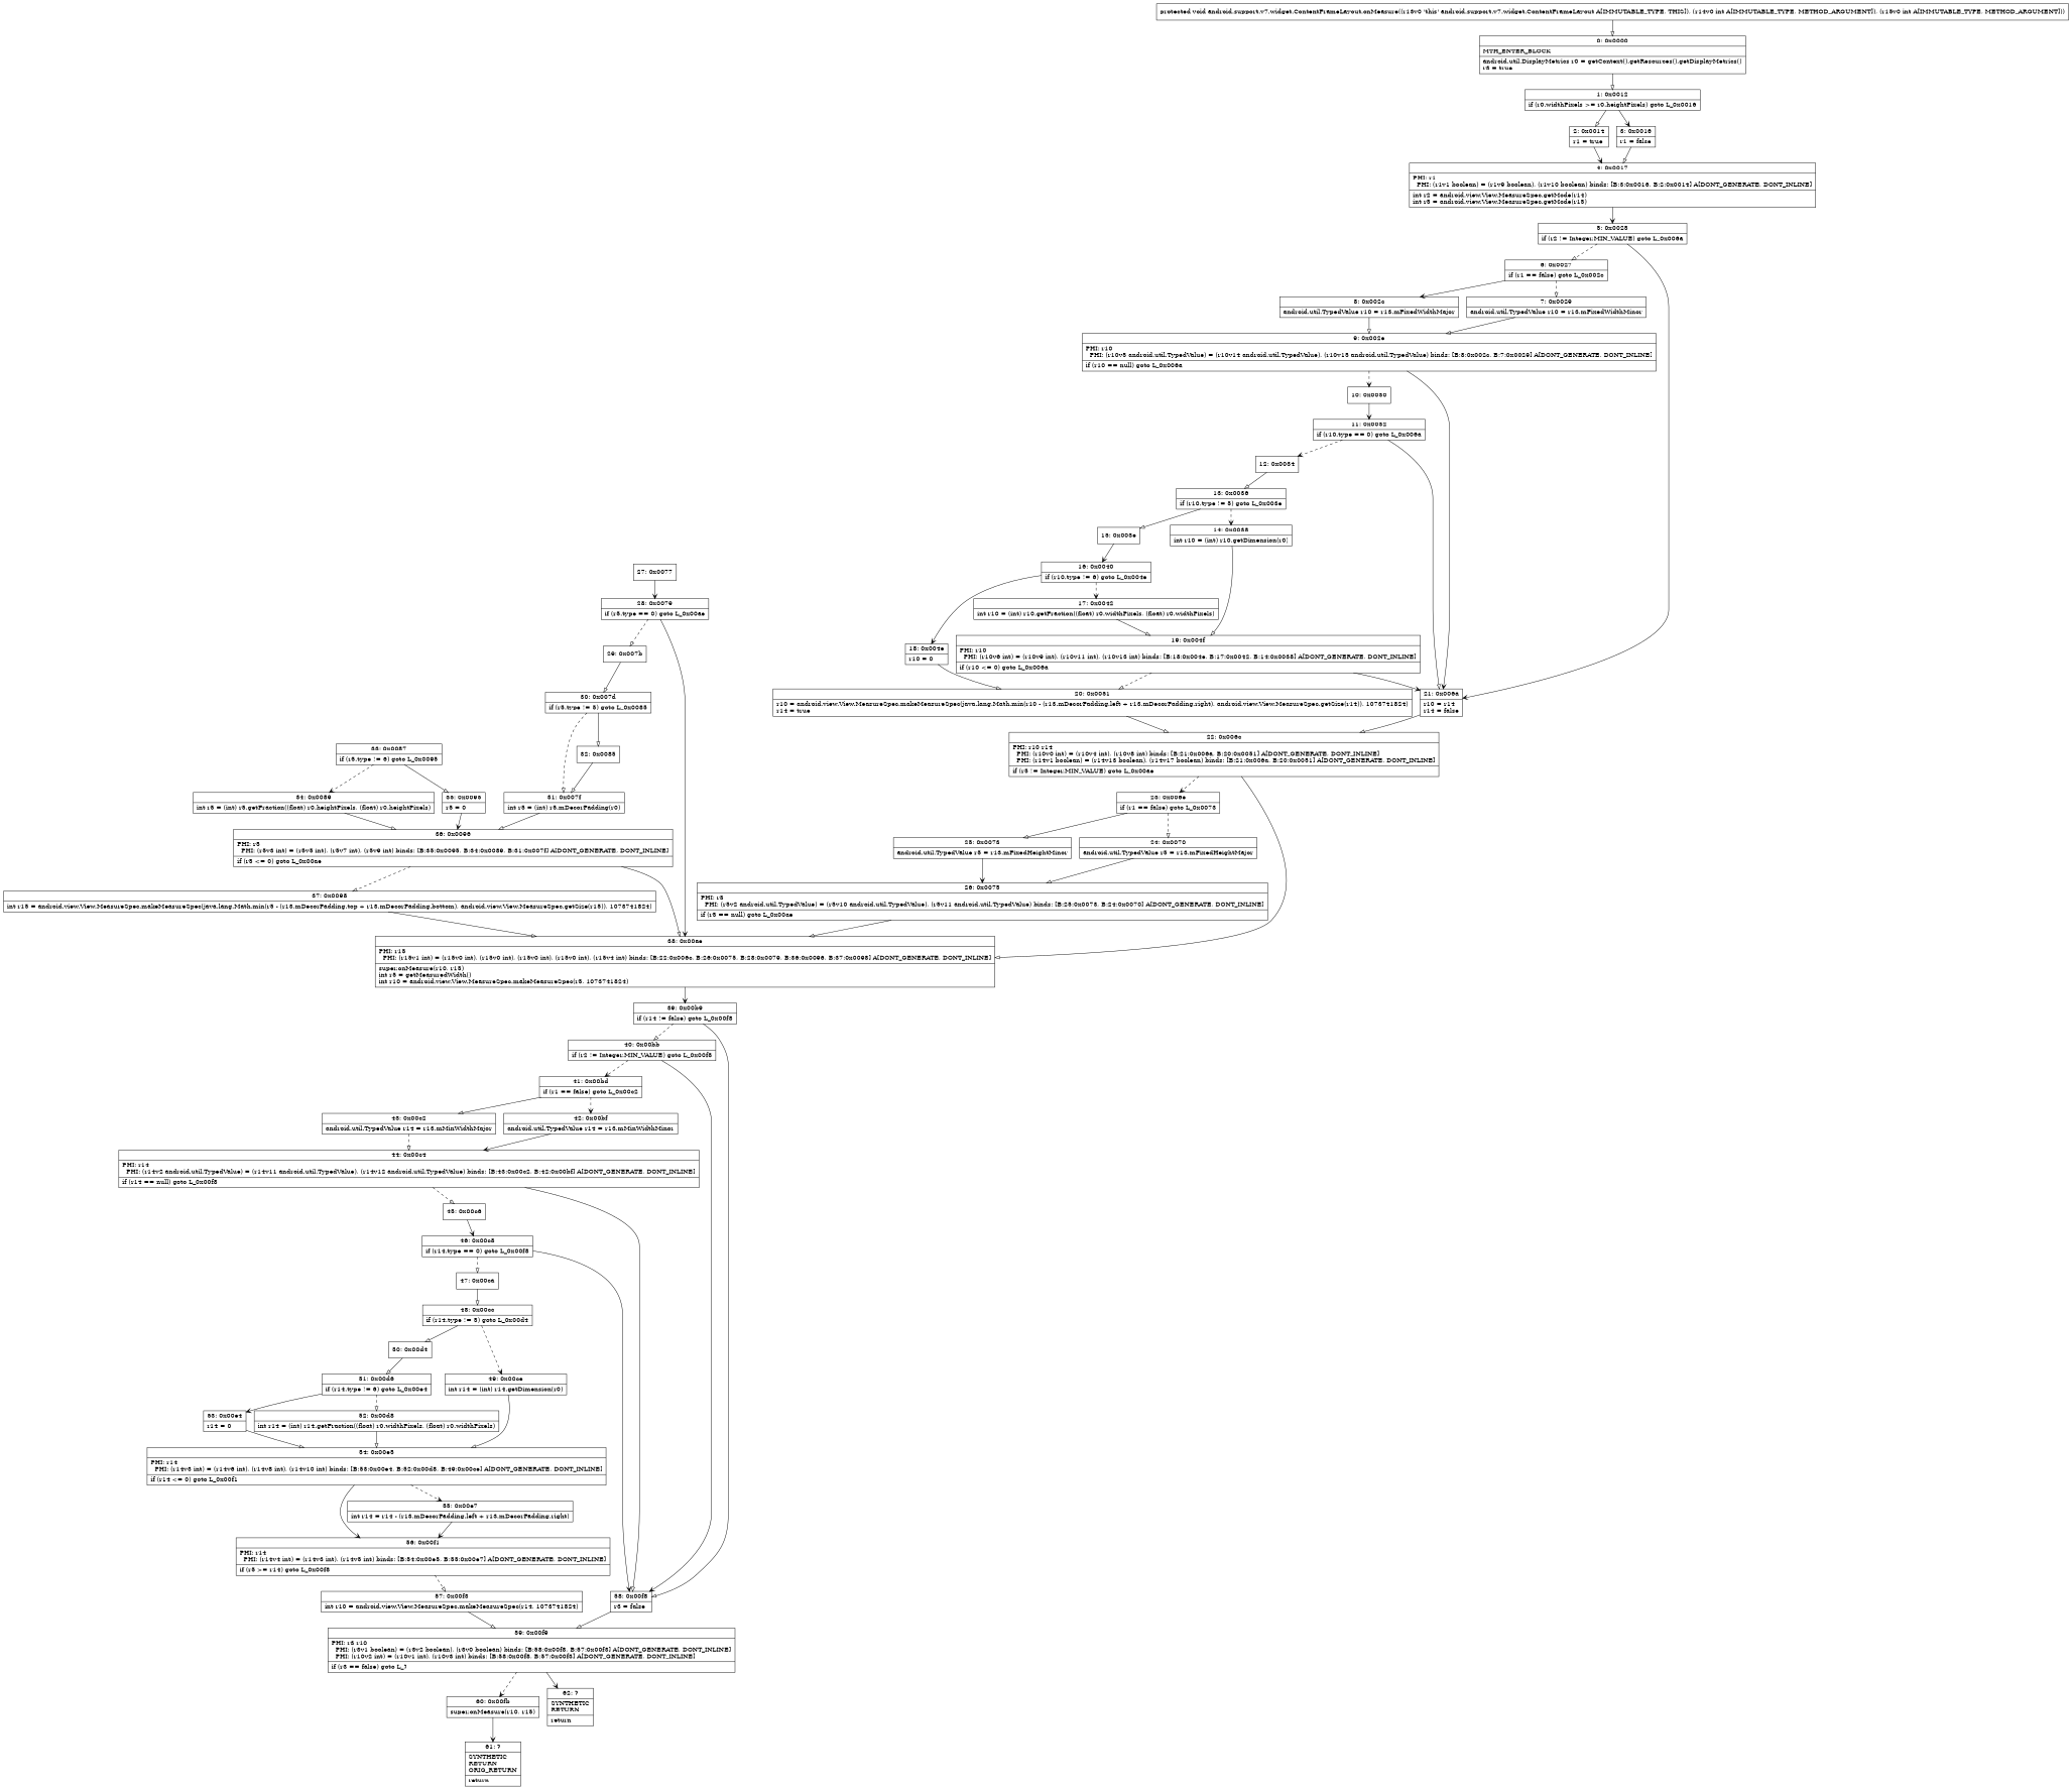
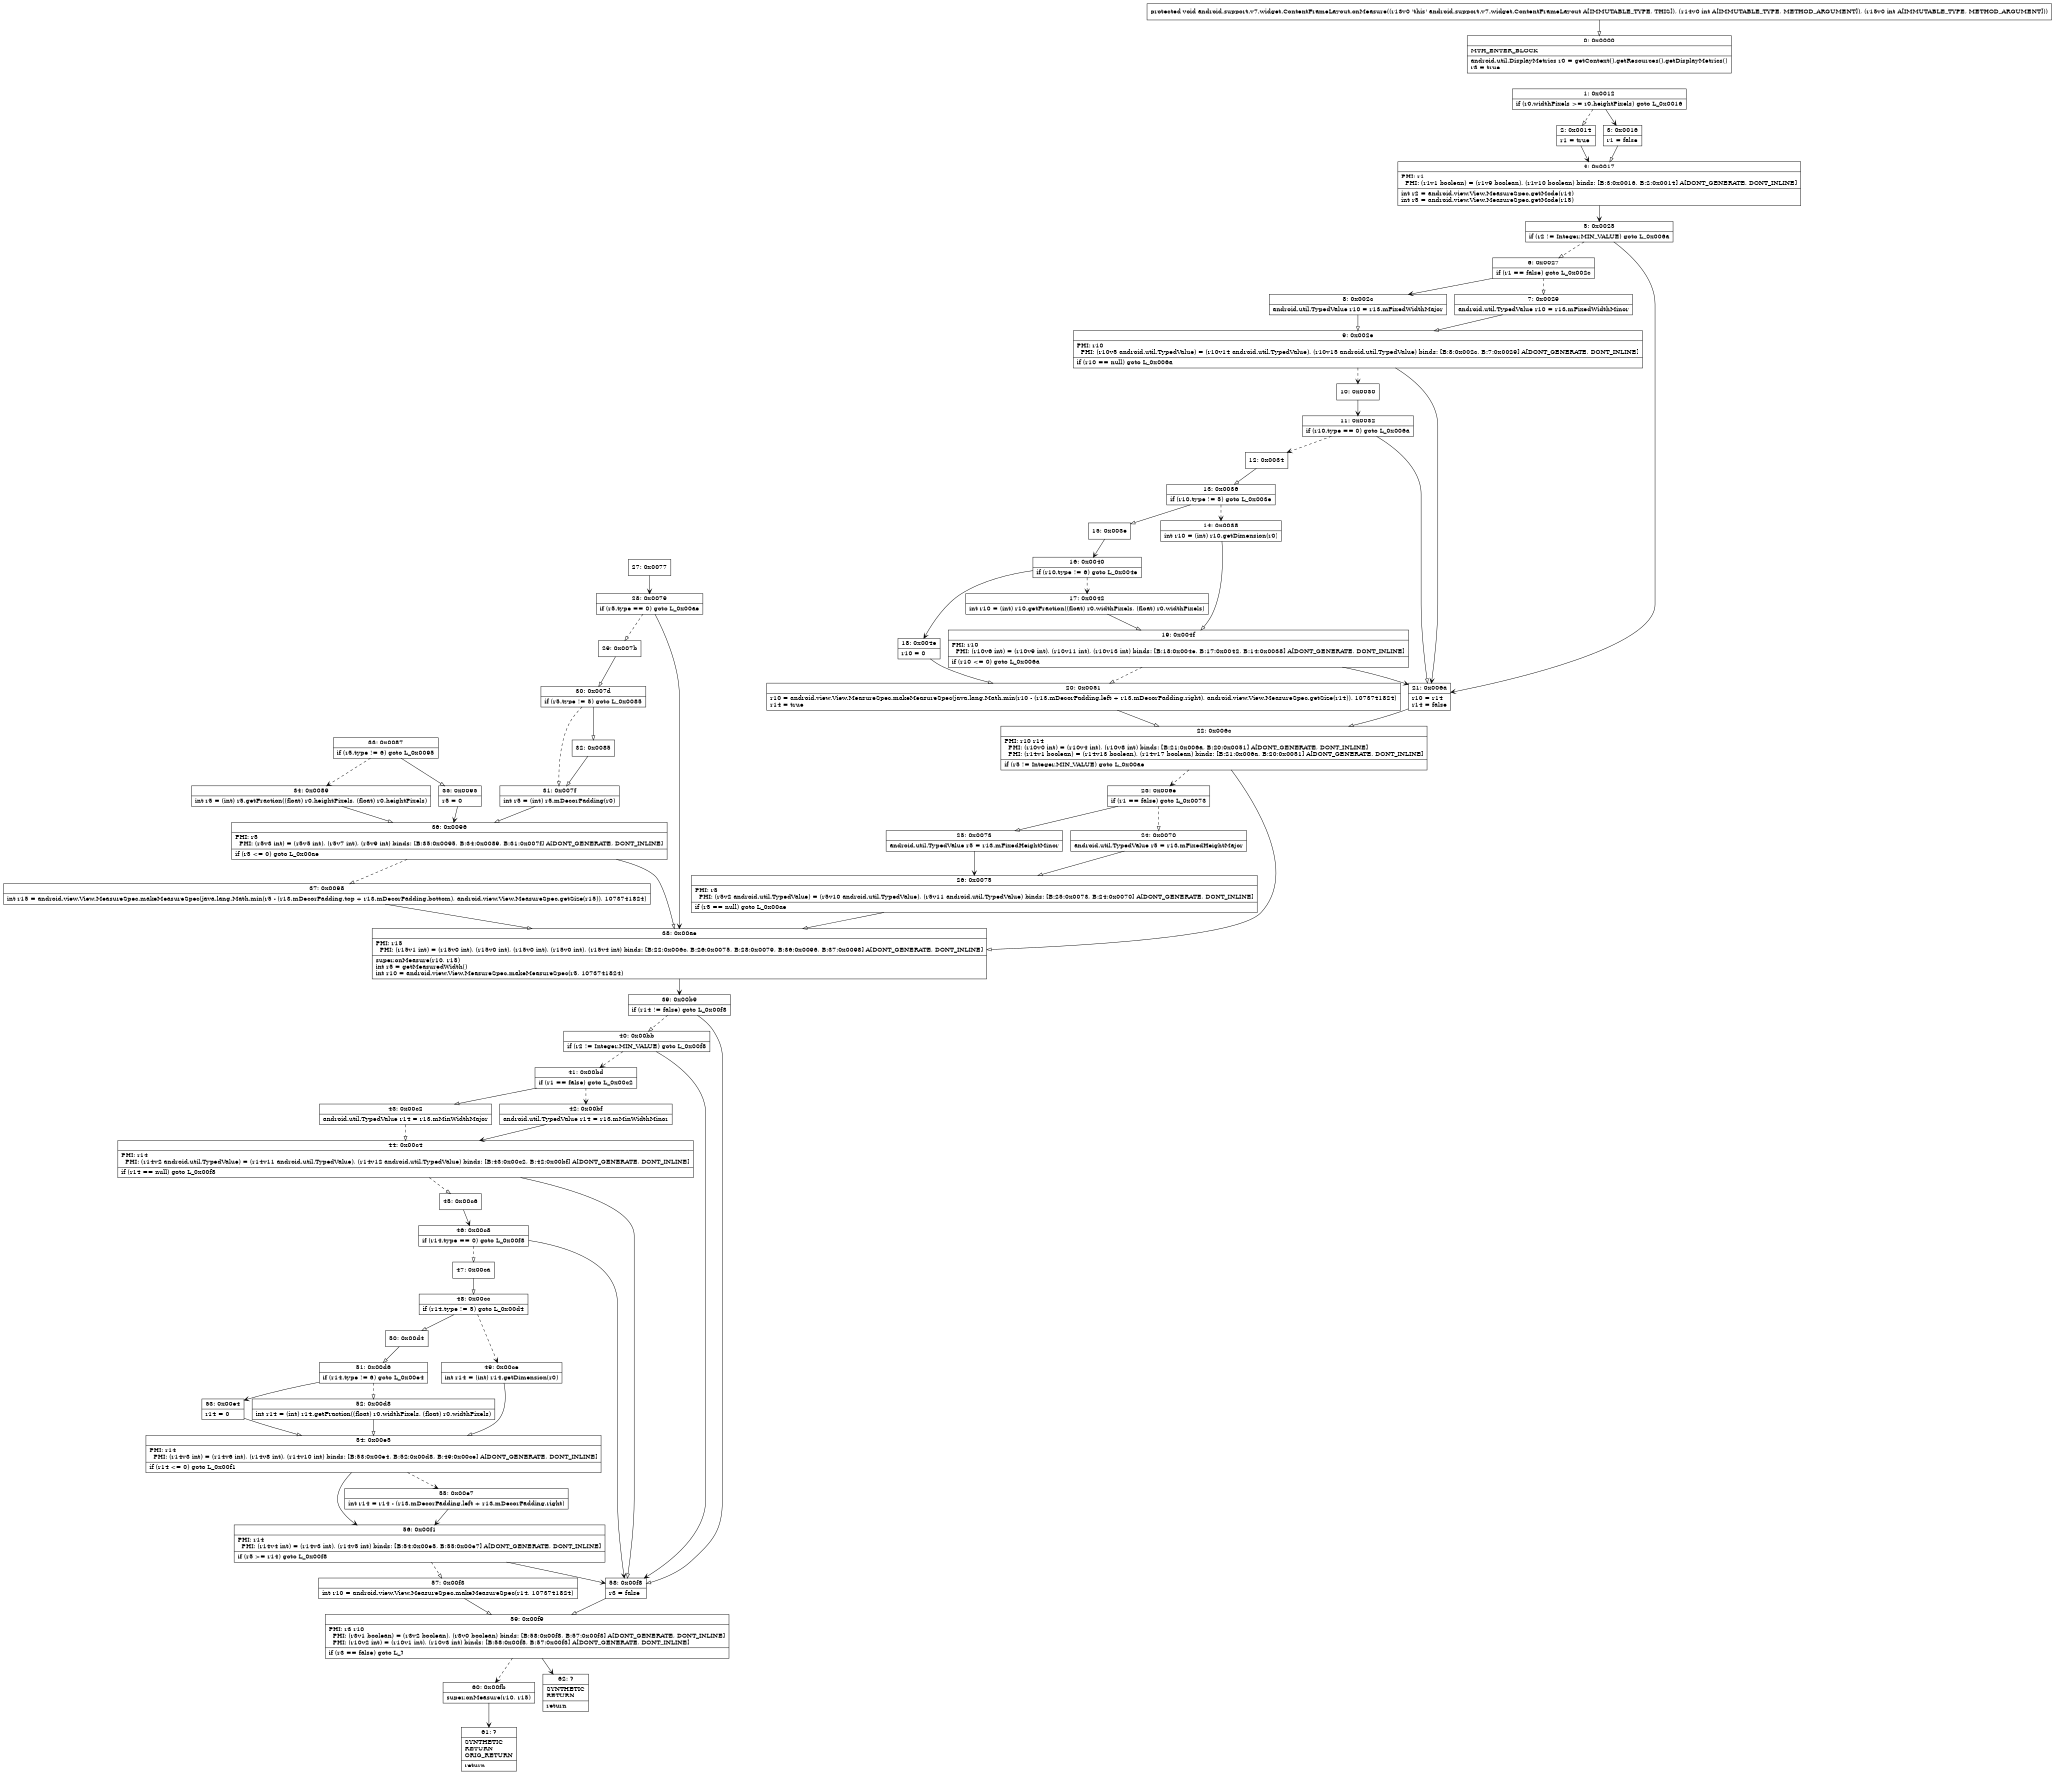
  digraph {
    node [shape=record]
    edge [arrowhead=onormal]
    n1 [label="{0\:\ 0x0000|MTH_ENTER_BLOCK\l|android.util.DisplayMetrics r0 = getContext().getResources().getDisplayMetrics()\lr3 = true\l}"]
    n2 [label="{1\:\ 0x0012|if (r0.widthPixels \>= r0.heightPixels) goto L_0x0016\l}"]
    n3 [label="{2\:\ 0x0014|r1 = true\l}"]
    n4 [label="{3\:\ 0x0016|r1 = false\l}"]
    n5 [label="{4\:\ 0x0017|PHI: r1 \l  PHI: (r1v1 boolean) = (r1v9 boolean), (r1v10 boolean) binds: [B:3:0x0016, B:2:0x0014] A[DONT_GENERATE, DONT_INLINE]\l|int r2 = android.view.View.MeasureSpec.getMode(r14)\lint r5 = android.view.View.MeasureSpec.getMode(r15)\l}"]
    n6 [label="{5\:\ 0x0025|if (r2 != Integer.MIN_VALUE) goto L_0x006a\l}"]
    n7 [label="{6\:\ 0x0027|if (r1 == false) goto L_0x002c\l}"]
    n8 [label="{21\:\ 0x006a|r10 = r14\lr14 = false\l}"]
    n9 [label="{7\:\ 0x0029|android.util.TypedValue r10 = r13.mFixedWidthMinor\l}"]
    n10 [label="{8\:\ 0x002c|android.util.TypedValue r10 = r13.mFixedWidthMajor\l}"]
    n11 [label="{22\:\ 0x006c|PHI: r10 r14 \l  PHI: (r10v0 int) = (r10v4 int), (r10v8 int) binds: [B:21:0x006a, B:20:0x0051] A[DONT_GENERATE, DONT_INLINE]\l  PHI: (r14v1 boolean) = (r14v13 boolean), (r14v17 boolean) binds: [B:21:0x006a, B:20:0x0051] A[DONT_GENERATE, DONT_INLINE]\l|if (r5 != Integer.MIN_VALUE) goto L_0x00ae\l}"]
    n12 [label="{9\:\ 0x002e|PHI: r10 \l  PHI: (r10v5 android.util.TypedValue) = (r10v14 android.util.TypedValue), (r10v15 android.util.TypedValue) binds: [B:8:0x002c, B:7:0x0029] A[DONT_GENERATE, DONT_INLINE]\l|if (r10 == null) goto L_0x006a\l}"]
    n13 [label="{10\:\ 0x0030}"]
    n14 [label="{11\:\ 0x0032|if (r10.type == 0) goto L_0x006a\l}"]
    n15 [label="{12\:\ 0x0034}"]
    n16 [label="{13\:\ 0x0036|if (r10.type != 5) goto L_0x003e\l}"]
    n17 [label="{14\:\ 0x0038|int r10 = (int) r10.getDimension(r0)\l}"]
    n18 [label="{15\:\ 0x003e}"]
    n19 [label="{19\:\ 0x004f|PHI: r10 \l  PHI: (r10v6 int) = (r10v9 int), (r10v11 int), (r10v13 int) binds: [B:18:0x004e, B:17:0x0042, B:14:0x0038] A[DONT_GENERATE, DONT_INLINE]\l|if (r10 \<= 0) goto L_0x006a\l}"]
    n20 [label="{16\:\ 0x0040|if (r10.type != 6) goto L_0x004e\l}"]
    n21 [label="{20\:\ 0x0051|r10 = android.view.View.MeasureSpec.makeMeasureSpec(java.lang.Math.min(r10 \- (r13.mDecorPadding.left + r13.mDecorPadding.right), android.view.View.MeasureSpec.getSize(r14)), 1073741824)\lr14 = true\l}"]
    n22 [label="{17\:\ 0x0042|int r10 = (int) r10.getFraction((float) r0.widthPixels, (float) r0.widthPixels)\l}"]
    n23 [label="{18\:\ 0x004e|r10 = 0\l}"]
    n24 [label="{23\:\ 0x006e|if (r1 == false) goto L_0x0073\l}"]
    n25 [label="{38\:\ 0x00ae|PHI: r15 \l  PHI: (r15v1 int) = (r15v0 int), (r15v0 int), (r15v0 int), (r15v0 int), (r15v4 int) binds: [B:22:0x006c, B:26:0x0075, B:28:0x0079, B:36:0x0096, B:37:0x0098] A[DONT_GENERATE, DONT_INLINE]\l|super.onMeasure(r10, r15)\lint r5 = getMeasuredWidth()\lint r10 = android.view.View.MeasureSpec.makeMeasureSpec(r5, 1073741824)\l}"]
    n26 [label="{24\:\ 0x0070|android.util.TypedValue r5 = r13.mFixedHeightMajor\l}"]
    n27 [label="{25\:\ 0x0073|android.util.TypedValue r5 = r13.mFixedHeightMinor\l}"]
    n28 [label="{39\:\ 0x00b9|if (r14 != false) goto L_0x00f8\l}"]
    n29 [label="{26\:\ 0x0075|PHI: r5 \l  PHI: (r5v2 android.util.TypedValue) = (r5v10 android.util.TypedValue), (r5v11 android.util.TypedValue) binds: [B:25:0x0073, B:24:0x0070] A[DONT_GENERATE, DONT_INLINE]\l|if (r5 == null) goto L_0x00ae\l}"]
    n30 [label="{27\:\ 0x0077}"]
    n31 [label="{28\:\ 0x0079|if (r5.type == 0) goto L_0x00ae\l}"]
    n32 [label="{29\:\ 0x007b}"]
    n33 [label="{30\:\ 0x007d|if (r5.type != 5) goto L_0x0085\l}"]
    n34 [label="{31\:\ 0x007f|int r5 = (int) r5.mDecorPadding(r0)\l}"]
    n35 [label="{32\:\ 0x0085}"]
    n36 [label="{36\:\ 0x0096|PHI: r5 \l  PHI: (r5v3 int) = (r5v5 int), (r5v7 int), (r5v9 int) binds: [B:35:0x0095, B:34:0x0089, B:31:0x007f] A[DONT_GENERATE, DONT_INLINE]\l|if (r5 \<= 0) goto L_0x00ae\l}"]
    n37 [label="{37\:\ 0x0098|int r15 = android.view.View.MeasureSpec.makeMeasureSpec(java.lang.Math.min(r5 \- (r13.mDecorPadding.top + r13.mDecorPadding.bottom), android.view.View.MeasureSpec.getSize(r15)), 1073741824)\l}"]
    n38 [label="{33\:\ 0x0087|if (r5.type != 6) goto L_0x0095\l}"]
    n39 [label="{34\:\ 0x0089|int r5 = (int) r5.getFraction((float) r0.heightPixels, (float) r0.heightPixels)\l}"]
    n40 [label="{35\:\ 0x0095|r5 = 0\l}"]
    n41 [label="{40\:\ 0x00bb|if (r2 != Integer.MIN_VALUE) goto L_0x00f8\l}"]
    n42 [label="{58\:\ 0x00f8|r3 = false\l}"]
    n43 [label="{41\:\ 0x00bd|if (r1 == false) goto L_0x00c2\l}"]
    n44 [label="{59\:\ 0x00f9|PHI: r3 r10 \l  PHI: (r3v1 boolean) = (r3v2 boolean), (r3v0 boolean) binds: [B:58:0x00f8, B:57:0x00f3] A[DONT_GENERATE, DONT_INLINE]\l  PHI: (r10v2 int) = (r10v1 int), (r10v3 int) binds: [B:58:0x00f8, B:57:0x00f3] A[DONT_GENERATE, DONT_INLINE]\l|if (r3 == false) goto L_?\l}"]
    n45 [label="{42\:\ 0x00bf|android.util.TypedValue r14 = r13.mMinWidthMinor\l}"]
    n46 [label="{43\:\ 0x00c2|android.util.TypedValue r14 = r13.mMinWidthMajor\l}"]
    n47 [label="{44\:\ 0x00c4|PHI: r14 \l  PHI: (r14v2 android.util.TypedValue) = (r14v11 android.util.TypedValue), (r14v12 android.util.TypedValue) binds: [B:43:0x00c2, B:42:0x00bf] A[DONT_GENERATE, DONT_INLINE]\l|if (r14 == null) goto L_0x00f8\l}"]
    n48 [label="{45\:\ 0x00c6}"]
    n49 [label="{46\:\ 0x00c8|if (r14.type == 0) goto L_0x00f8\l}"]
    n50 [label="{47\:\ 0x00ca}"]
    n51 [label="{48\:\ 0x00cc|if (r14.type != 5) goto L_0x00d4\l}"]
    n52 [label="{49\:\ 0x00ce|int r14 = (int) r14.getDimension(r0)\l}"]
    n53 [label="{50\:\ 0x00d4}"]
    n54 [label="{54\:\ 0x00e5|PHI: r14 \l  PHI: (r14v3 int) = (r14v6 int), (r14v8 int), (r14v10 int) binds: [B:53:0x00e4, B:52:0x00d8, B:49:0x00ce] A[DONT_GENERATE, DONT_INLINE]\l|if (r14 \<= 0) goto L_0x00f1\l}"]
    n55 [label="{51\:\ 0x00d6|if (r14.type != 6) goto L_0x00e4\l}"]
    n56 [label="{55\:\ 0x00e7|int r14 = r14 \- (r13.mDecorPadding.left + r13.mDecorPadding.right)\l}"]
    n57 [label="{56\:\ 0x00f1|PHI: r14 \l  PHI: (r14v4 int) = (r14v3 int), (r14v5 int) binds: [B:54:0x00e5, B:55:0x00e7] A[DONT_GENERATE, DONT_INLINE]\l|if (r5 \>= r14) goto L_0x00f8\l}"]
    n58 [label="{52\:\ 0x00d8|int r14 = (int) r14.getFraction((float) r0.widthPixels, (float) r0.widthPixels)\l}"]
    n59 [label="{53\:\ 0x00e4|r14 = 0\l}"]
    n60 [label="{57\:\ 0x00f3|int r10 = android.view.View.MeasureSpec.makeMeasureSpec(r14, 1073741824)\l}"]
    n61 [label="{60\:\ 0x00fb|super.onMeasure(r10, r15)\l}"]
    n62 [label="{62\:\ ?|SYNTHETIC\lRETURN\l|return\l}"]
    n63 [label="{61\:\ ?|SYNTHETIC\lRETURN\lORIG_RETURN\l|return\l}"]
    n64 [label="{protected void android.support.v7.widget.ContentFrameLayout.onMeasure((r13v0 'this' android.support.v7.widget.ContentFrameLayout A[IMMUTABLE_TYPE, THIS]), (r14v0 int A[IMMUTABLE_TYPE, METHOD_ARGUMENT]), (r15v0 int A[IMMUTABLE_TYPE, METHOD_ARGUMENT])) }"]
-   n1 -> n2
-   n2 -> n3 [style=solid]
+   n2 -> n3 [style=dashed]
    n2 -> n4 [arrowhead=vee]
    n3 -> n5 [arrowhead=vee]
    n4 -> n5
    n5 -> n6 [arrowhead=vee]
    n6 -> n7 [style=dashed]
    n6 -> n8 [arrowhead=vee]
    n7 -> n9 [style=dashed]
    n7 -> n10 [arrowhead=vee]
    n8 -> n11
    n9 -> n12
    n10 -> n12
    n11 -> n24 [arrowhead=vee style=dashed]
    n11 -> n25
    n12 -> n8 [arrowhead=vee]
    n12 -> n13 [arrowhead=vee style=dashed]
    n13 -> n14 [arrowhead=vee]
    n14 -> n8
    n14 -> n15 [arrowhead=vee style=dashed]
    n15 -> n16
    n16 -> n17 [arrowhead=vee style=dashed]
    n16 -> n18
    n17 -> n19
    n18 -> n20 [arrowhead=vee]
    n19 -> n8 [arrowhead=vee]
    n19 -> n21 [style=dashed]
    n20 -> n22 [arrowhead=vee style=dashed]
    n20 -> n23 [arrowhead=vee]
    n21 -> n11
    n22 -> n19
    n23 -> n21
    n24 -> n26 [style=dashed]
    n24 -> n27
    n25 -> n28 [arrowhead=vee]
    n26 -> n29
    n27 -> n29 [arrowhead=vee]
    n28 -> n41 [style=dashed]
    n28 -> n42
    n29 -> n25
    n30 -> n31 [arrowhead=vee]
    n31 -> n25 [arrowhead=vee]
    n31 -> n32 [style=dashed]
    n32 -> n33
    n33 -> n34 [style=dashed]
    n33 -> n35
    n34 -> n36
    n35 -> n34
    n36 -> n25
    n36 -> n37 [style=dashed]
    n37 -> n25
    n38 -> n39 [arrowhead=vee style=dashed]
    n38 -> n40
    n39 -> n36
    n40 -> n36 [arrowhead=vee]
    n41 -> n42 [arrowhead=vee]
    n41 -> n43 [arrowhead=vee style=dashed]
    n42 -> n44
    n43 -> n45 [arrowhead=vee style=dashed]
    n43 -> n46
    n44 -> n61 [arrowhead=vee style=dashed]
    n44 -> n62 [arrowhead=vee]
    n45 -> n47 [arrowhead=vee]
    n46 -> n47 [style=dashed]
    n47 -> n42
    n47 -> n48 [style=dashed]
    n48 -> n49 [arrowhead=vee]
    n49 -> n42 [arrowhead=vee]
    n49 -> n50 [style=dashed]
    n50 -> n51
    n51 -> n52 [arrowhead=vee style=dashed]
    n51 -> n53
    n52 -> n54
    n53 -> n55
    n54 -> n56 [arrowhead=vee style=dashed]
    n54 -> n57 [arrowhead=vee]
    n55 -> n58 [style=dashed]
    n55 -> n59 [arrowhead=vee]
    n56 -> n57 [arrowhead=vee]
+   n57 -> n42 [arrowhead=vee]
    n57 -> n60 [style=dashed]
    n58 -> n54
    n59 -> n54
    n60 -> n44
    n61 -> n63 [arrowhead=vee]
    n64 -> n1
  }
